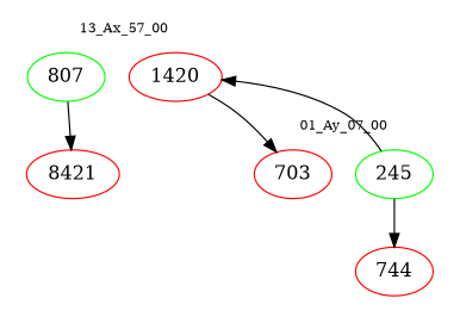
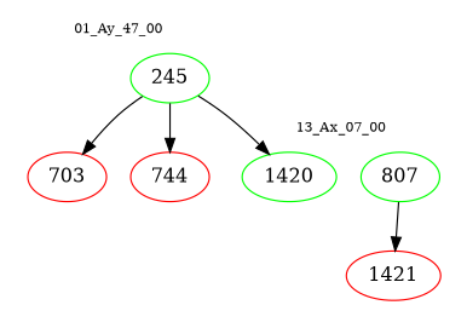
  digraph {
    node [color=red]
    edge [color=black]
    n1 [color=green label=807]
-   n2 [label=1420]
-   n3 [label=8421]
+   n2 [color=green label=1420]
+   n3 [label=1421]
    n4 [color=green label=245]
    n5 [label=703]
    n6 [label=744]
    subgraph cluster_1 {
      color=white
      fontsize=10
-     label="13_Ax_57_00"
+     label="13_Ax_07_00"
      n1
      n2
      n3
    }
    subgraph cluster_2 {
      color=white
      fontsize=10
-     label="01_Ay_07_00"
+     label="01_Ay_47_00"
      n4
      n5
      n6
    }
    n1 -> n3
    n4 -> n2
-   n2 -> n5
+   n4 -> n5
    n4 -> n6
  }
